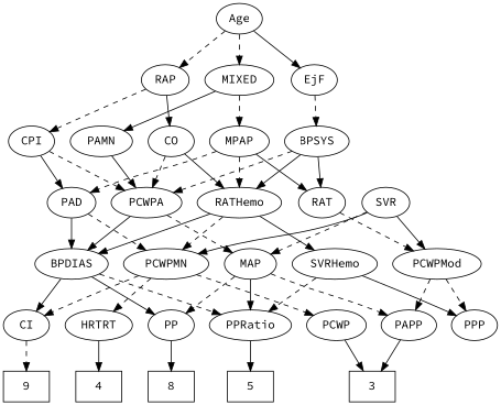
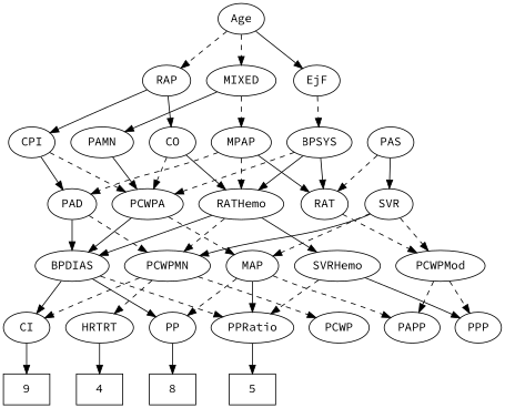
  strict digraph {
    fontname="Source Code Pro"
    node [fontname="Source Code Pro"]
    edge [fontname="Source Code Pro" style=solid]
    n1 [height=0.5 label=8 shape=box width=0.75]
    n2 [height=0.5 label=9 shape=box width=0.75]
-   3 [height=0.5 shape=box width=0.75]
    4 [height=0.5 shape=box width=0.75]
    5 [height=0.5 shape=box width=0.75]
    Age [height=0.5 width=0.75]
    EjF [height=0.5 width=0.75]
    RAP [height=0.5 width=0.77632]
    MIXED [height=0.5 width=1.1193]
    BPSYS [height=0.5 width=1.0471]
    CO [height=0.5 width=0.75]
    CPI [height=0.5 width=0.75]
    MPAP [height=0.5 width=0.97491]
    PAMN [height=0.5 width=1.011]
    RATHemo [height=0.5 width=1.3721]
    RAT [height=0.5 width=0.75827]
    PCWPA [height=0.5 width=1.1555]
+   PAS [height=0.5 width=0.75]
    SVR [height=0.5 width=0.77632]
    PAD [height=0.5 width=0.79437]
    PCWPMN [height=0.5 width=1.3902]
    BPDIAS [height=0.5 width=1.1735]
    SVRHemo [height=0.5 width=1.3902]
    PCWPMod [height=0.5 width=1.4443]
    MAP [height=0.5 width=0.84854]
    PCWP [height=0.5 width=0.97491]
    CI [height=0.5 width=0.75]
    HRTRT [height=0.5 width=1.1013]
    PPRatio [height=0.5 width=1.1013]
    PP [height=0.5 width=0.75]
    PPP [height=0.5 width=0.75]
    PAPP [height=0.5 width=0.88464]
    Age -> EjF
    Age -> RAP [style=dashed]
    Age -> MIXED [style=dashed]
    EjF -> BPSYS [style=dashed]
    RAP -> CO
-   RAP -> CPI [style=dashed]
+   RAP -> CPI
    MIXED -> MPAP [style=dashed]
    MIXED -> PAMN
    BPSYS -> RATHemo
    BPSYS -> RAT
    BPSYS -> PCWPA [style=dashed]
    CO -> RATHemo
    CO -> PCWPA [style=dashed]
    CPI -> PCWPA [style=dashed]
    CPI -> PAD
    MPAP -> RATHemo [style=dashed]
    MPAP -> RAT
    MPAP -> PAD [style=dashed]
    PAMN -> PCWPA
    RATHemo -> PCWPMN [style=dashed]
    RATHemo -> BPDIAS
    RATHemo -> SVRHemo
    RAT -> PCWPMod [style=dashed]
    PCWPA -> BPDIAS
    PCWPA -> MAP [style=dashed]
+   PAS -> RAT [style=dashed]
+   PAS -> SVR
    SVR -> PCWPMN
-   SVR -> PCWPMod
+   SVR -> PCWPMod [style=dashed]
    SVR -> MAP [style=dashed]
    PAD -> PCWPMN [style=dashed]
    PAD -> BPDIAS
    PCWPMN -> PCWP [style=dashed]
    PCWPMN -> CI [style=dashed]
    PCWPMN -> HRTRT [style=dashed]
    BPDIAS -> CI
    BPDIAS -> PPRatio [style=dashed]
    BPDIAS -> PP
    SVRHemo -> PPRatio [style=dashed]
    SVRHemo -> PPP
    PCWPMod -> PPP [style=dashed]
    PCWPMod -> PAPP [style=dashed]
    MAP -> PPRatio
    MAP -> PP [style=dashed]
    MAP -> PAPP [style=dashed]
-   PCWP -> 3
-   CI -> n2 [style=dashed]
+   CI -> n2
    HRTRT -> 4
    PPRatio -> 5
    PP -> n1
-   PAPP -> 3
  }
